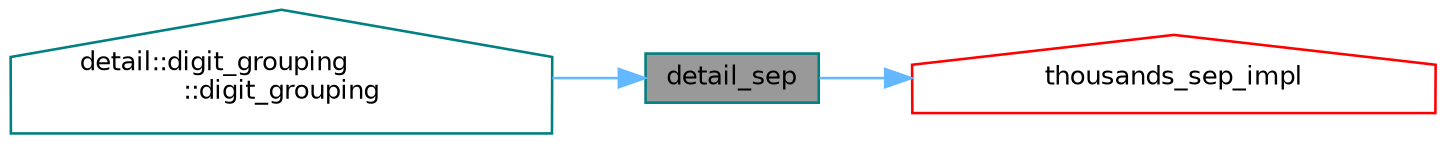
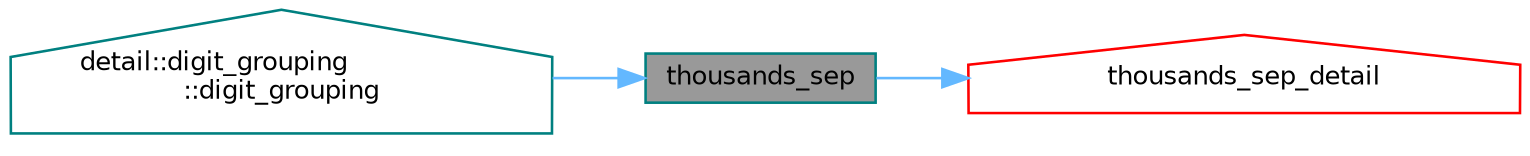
  digraph {
    rankdir=RL
    node [color=teal fillcolor=white fontname=Helvetica fontsize=10 shape=house style=filled]
    edge [color=steelblue1 dir=back fontname=Helvetica fontsize=10 labelfontname=Helvetica labelfontsize=10 style=solid]
-   n1 [fillcolor=grey60 fontcolor=black height=0.2 label=detail_sep shape=box width=0.4]
+   n1 [fillcolor=grey60 fontcolor=black height=0.2 label=thousands_sep shape=box width=0.4]
    n2 [height=0.2 label="detail::digit_grouping\l::digit_grouping" width=0.4]
-   n3 [color=red height=0.2 label=thousands_sep_impl width=0.4]
+   n3 [color=red height=0.2 label=thousands_sep_detail width=0.4]
    n1 -> n2
    n3 -> n1
  }
